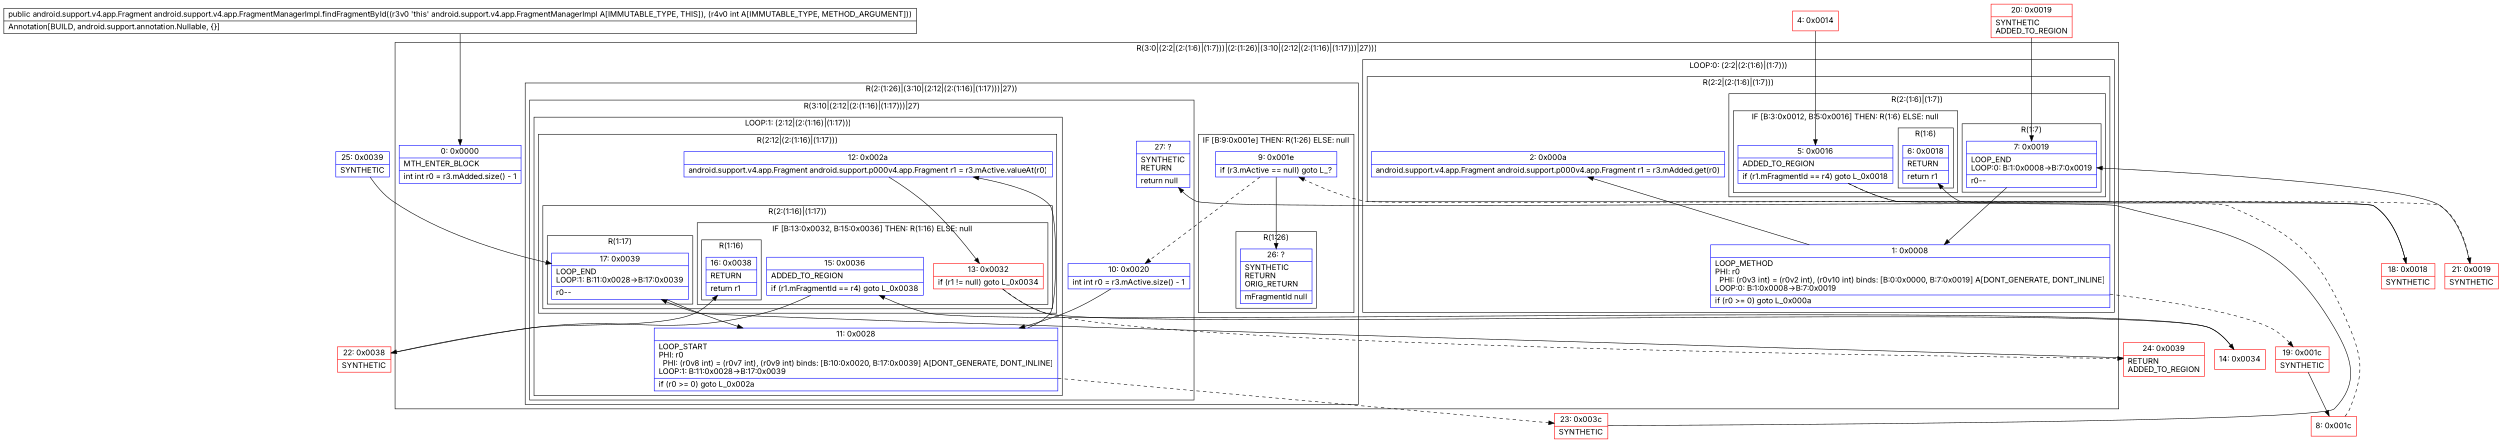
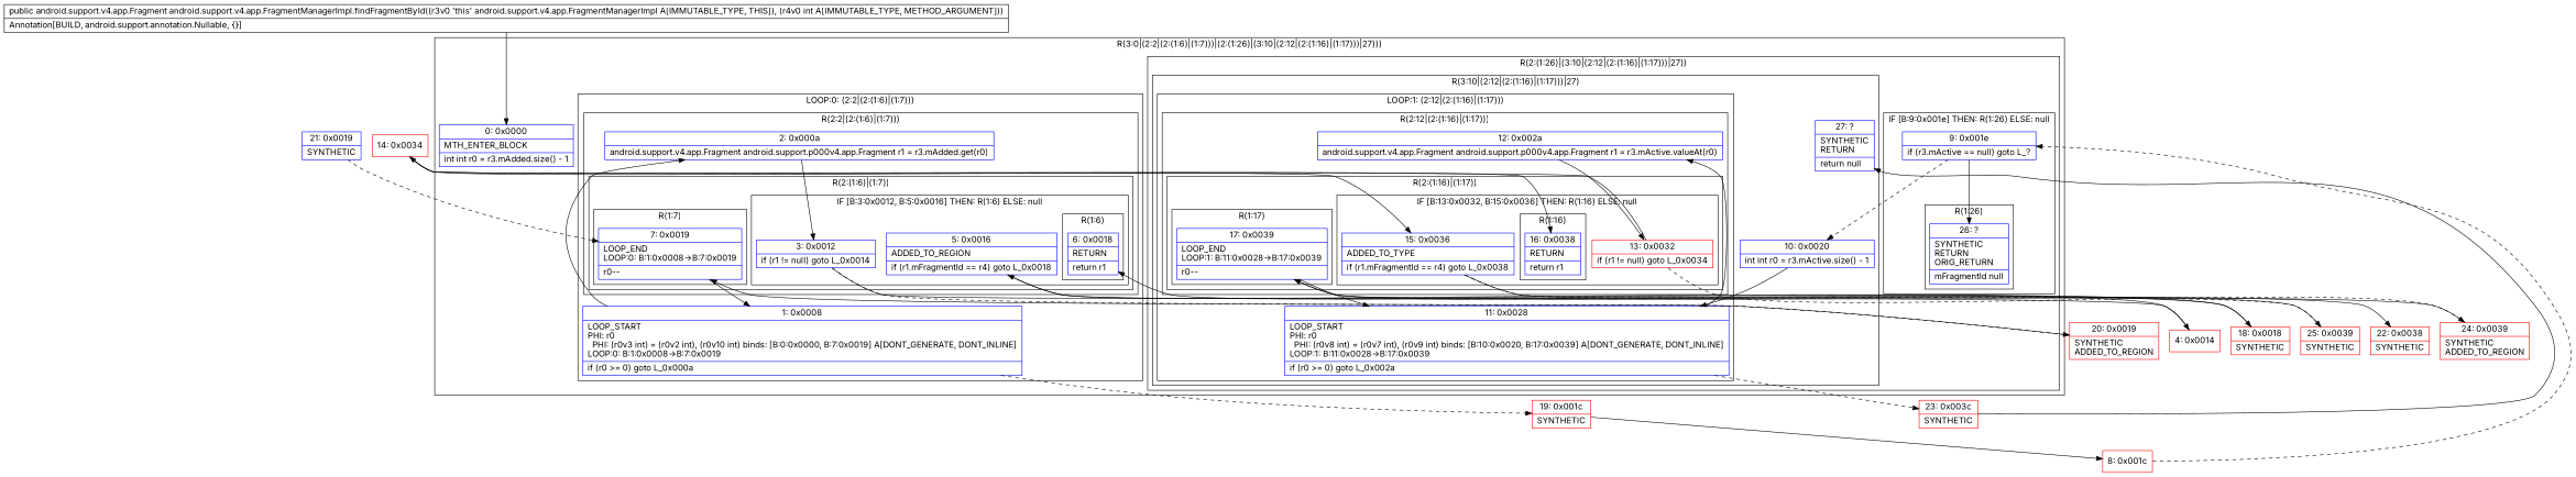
  digraph {
    fontname=Inter
    node [color=blue fontname=Inter shape=record]
    edge [fontname=Inter]
    n1 [label="{6\:\ 0x0018|RETURN\l|return r1\l}"]
+   n2 [label="{3\:\ 0x0012|if (r1 != null) goto L_0x0014\l}"]
    n3 [label="{5\:\ 0x0016|ADDED_TO_REGION\l|if (r1.mFragmentId == r4) goto L_0x0018\l}"]
    n4 [label="{7\:\ 0x0019|LOOP_END\lLOOP:0: B:1:0x0008\-\>B:7:0x0019\l|r0\-\-\l}"]
    n5 [label="{2\:\ 0x000a|android.support.v4.app.Fragment android.support.p000v4.app.Fragment r1 = r3.mAdded.get(r0)\l}"]
-   n6 [label="{1\:\ 0x0008|LOOP_METHOD\lPHI: r0 \l  PHI: (r0v3 int) = (r0v2 int), (r0v10 int) binds: [B:0:0x0000, B:7:0x0019] A[DONT_GENERATE, DONT_INLINE]\lLOOP:0: B:1:0x0008\-\>B:7:0x0019\l|if (r0 \>= 0) goto L_0x000a\l}"]
+   n6 [label="{1\:\ 0x0008|LOOP_START\lPHI: r0 \l  PHI: (r0v3 int) = (r0v2 int), (r0v10 int) binds: [B:0:0x0000, B:7:0x0019] A[DONT_GENERATE, DONT_INLINE]\lLOOP:0: B:1:0x0008\-\>B:7:0x0019\l|if (r0 \>= 0) goto L_0x000a\l}"]
    n7 [label="{26\:\ ?|SYNTHETIC\lRETURN\lORIG_RETURN\l|mFragmentId null\l}"]
    n8 [label="{9\:\ 0x001e|if (r3.mActive == null) goto L_?\l}"]
    n9 [label="{16\:\ 0x0038|RETURN\l|return r1\l}"]
    n10 [color=red label="{13\:\ 0x0032|if (r1 != null) goto L_0x0034\l}"]
-   n11 [label="{15\:\ 0x0036|ADDED_TO_REGION\l|if (r1.mFragmentId == r4) goto L_0x0038\l}"]
+   n11 [label="{15\:\ 0x0036|ADDED_TO_TYPE\l|if (r1.mFragmentId == r4) goto L_0x0038\l}"]
    n12 [label="{17\:\ 0x0039|LOOP_END\lLOOP:1: B:11:0x0028\-\>B:17:0x0039\l|r0\-\-\l}"]
    n13 [label="{12\:\ 0x002a|android.support.v4.app.Fragment android.support.p000v4.app.Fragment r1 = r3.mActive.valueAt(r0)\l}"]
    n14 [label="{11\:\ 0x0028|LOOP_START\lPHI: r0 \l  PHI: (r0v8 int) = (r0v7 int), (r0v9 int) binds: [B:10:0x0020, B:17:0x0039] A[DONT_GENERATE, DONT_INLINE]\lLOOP:1: B:11:0x0028\-\>B:17:0x0039\l|if (r0 \>= 0) goto L_0x002a\l}"]
    n15 [label="{10\:\ 0x0020|int int r0 = r3.mActive.size() \- 1\l}"]
    n16 [label="{27\:\ ?|SYNTHETIC\lRETURN\l|return null\l}"]
    n17 [label="{0\:\ 0x0000|MTH_ENTER_BLOCK\l|int int r0 = r3.mAdded.size() \- 1\l}"]
    n18 [color=red label="{4\:\ 0x0014}"]
    n19 [color=red label="{20\:\ 0x0019|SYNTHETIC\lADDED_TO_REGION\l}"]
    n20 [color=red label="{18\:\ 0x0018|SYNTHETIC\l}"]
-   n21 [color=red label="{21\:\ 0x0019|SYNTHETIC\l}"]
+   n21 [label="{21\:\ 0x0019|SYNTHETIC\l}"]
    n22 [color=red label="{19\:\ 0x001c|SYNTHETIC\l}"]
    n23 [color=red label="{14\:\ 0x0034}"]
-   n24 [color=red label="{24\:\ 0x0039|RETURN\lADDED_TO_REGION\l}"]
+   n24 [color=red label="{24\:\ 0x0039|SYNTHETIC\lADDED_TO_REGION\l}"]
    n25 [color=red label="{22\:\ 0x0038|SYNTHETIC\l}"]
-   n26 [label="{25\:\ 0x0039|SYNTHETIC\l}"]
+   n26 [color=red label="{25\:\ 0x0039|SYNTHETIC\l}"]
    n27 [color=red label="{23\:\ 0x003c|SYNTHETIC\l}"]
    n28 [color=red label="{8\:\ 0x001c}"]
    n29 [label="{public android.support.v4.app.Fragment android.support.v4.app.FragmentManagerImpl.findFragmentById((r3v0 'this' android.support.v4.app.FragmentManagerImpl A[IMMUTABLE_TYPE, THIS]), (r4v0 int A[IMMUTABLE_TYPE, METHOD_ARGUMENT]))  | Annotation[BUILD, android.support.annotation.Nullable, \{\}]\l}" color=""]
    subgraph cluster_1 {
      label="R(3:0|(2:2|(2:(1:6)|(1:7)))|(2:(1:26)|(3:10|(2:12|(2:(1:16)|(1:17)))|27)))"
      n17
      subgraph cluster_2 {
        label="LOOP:0: (2:2|(2:(1:6)|(1:7)))"
        n6
        subgraph cluster_3 {
          label="R(2:2|(2:(1:6)|(1:7)))"
          n5
          subgraph cluster_4 {
            label="R(2:(1:6)|(1:7))"
            subgraph cluster_5 {
              label="IF [B:3:0x0012, B:5:0x0016] THEN: R(1:6) ELSE: null"
+             n2
              n3
              subgraph cluster_6 {
                label="R(1:6)"
                n1
              }
            }
            subgraph cluster_7 {
              label="R(1:7)"
              n4
            }
          }
        }
      }
      subgraph cluster_8 {
        label="R(2:(1:26)|(3:10|(2:12|(2:(1:16)|(1:17)))|27))"
        subgraph cluster_9 {
          label="IF [B:9:0x001e] THEN: R(1:26) ELSE: null"
          n8
          subgraph cluster_10 {
            label="R(1:26)"
            n7
          }
        }
        subgraph cluster_11 {
          label="R(3:10|(2:12|(2:(1:16)|(1:17)))|27)"
          n15
          n16
          subgraph cluster_12 {
            label="LOOP:1: (2:12|(2:(1:16)|(1:17)))"
            n14
            subgraph cluster_13 {
              label="R(2:12|(2:(1:16)|(1:17)))"
              n13
              subgraph cluster_14 {
                label="R(2:(1:16)|(1:17))"
                subgraph cluster_15 {
                  label="IF [B:13:0x0032, B:15:0x0036] THEN: R(1:16) ELSE: null"
                  n10
                  n11
                  subgraph cluster_16 {
                    label="R(1:16)"
                    n9
                  }
                }
                subgraph cluster_17 {
                  label="R(1:17)"
                  n12
                }
              }
            }
          }
        }
      }
    }
+   n2 -> n18
+   n2 -> n19 [style=dashed]
    n3 -> n20
-   n3 -> n21 [style=dashed]
    n4 -> n6
+   n5 -> n2
    n6 -> n5
    n6 -> n22 [style=dashed]
    n8 -> n7
    n8 -> n15 [style=dashed]
    n10 -> n23
    n10 -> n24 [style=dashed]
    n11 -> n25
+   n11 -> n26 [style=dashed]
    n12 -> n14
    n13 -> n10
    n14 -> n13
    n14 -> n27 [style=dashed]
    n15 -> n14
    n18 -> n3
    n19 -> n4
    n20 -> n1
-   n21 -> n4
+   n21 -> n4 [style=dashed]
    n22 -> n28
    n23 -> n11
    n24 -> n12
-   n25 -> n9
+   n23 -> n9
    n26 -> n12
    n27 -> n16
    n28 -> n8 [style=dashed]
    n29 -> n17
  }
